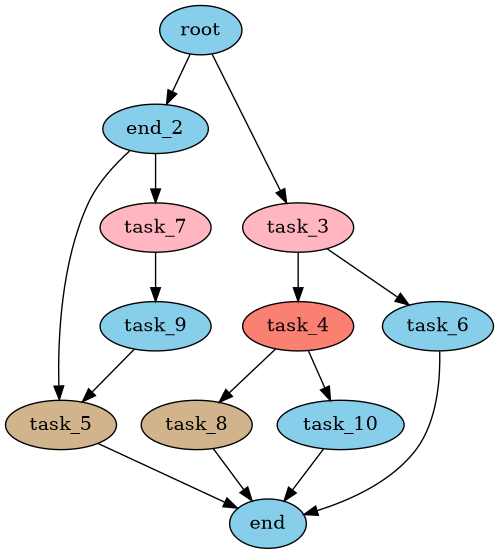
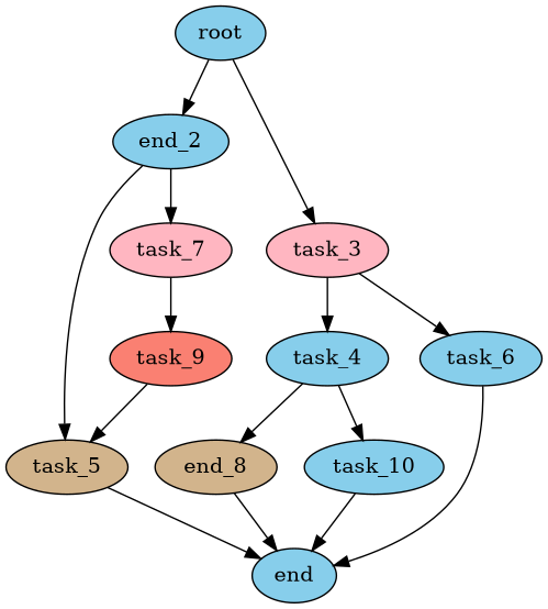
  digraph {
    node [fillcolor=skyblue style=filled]
    n1 [label=end_2]
    root
    task_3 [fillcolor=lightpink]
    task_5 [fillcolor=tan]
    task_7 [fillcolor=lightpink]
-   task_4 [fillcolor=salmon]
+   task_4
    task_6
    end
-   task_9
-   task_8 [fillcolor=tan]
+   task_9 [fillcolor=salmon]
+   task_8 [fillcolor=tan label=end_8]
    task_10
    n1 -> task_5
    n1 -> task_7
    root -> n1
    root -> task_3
    task_3 -> task_4
    task_3 -> task_6
    task_5 -> end
    task_7 -> task_9
    task_4 -> task_8
    task_4 -> task_10
    task_6 -> end
    task_9 -> task_5
    task_8 -> end
    task_10 -> end
  }
